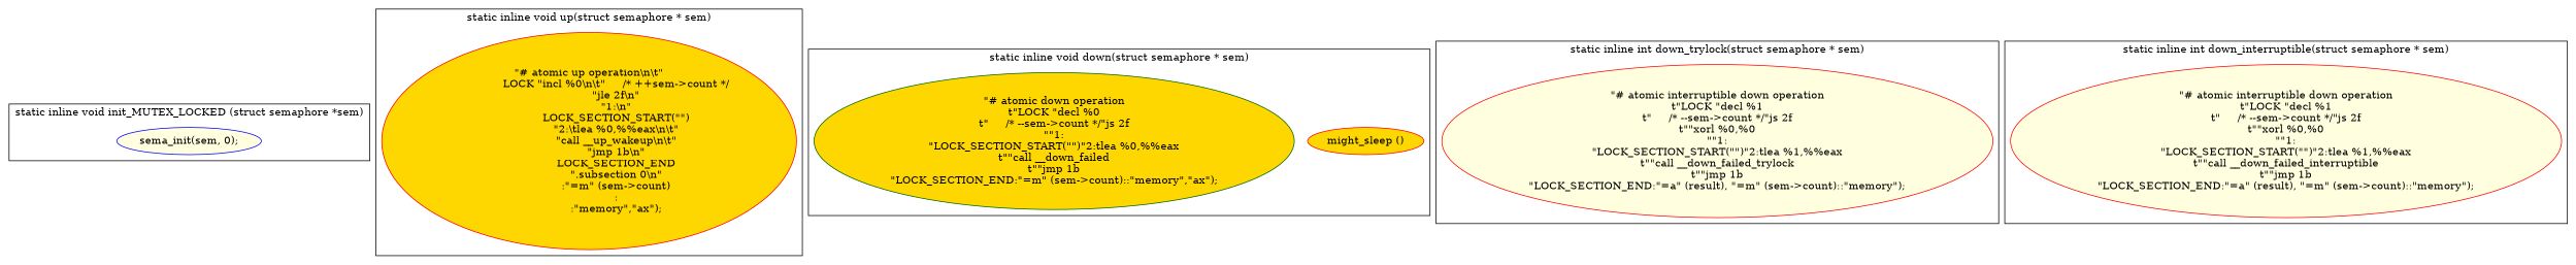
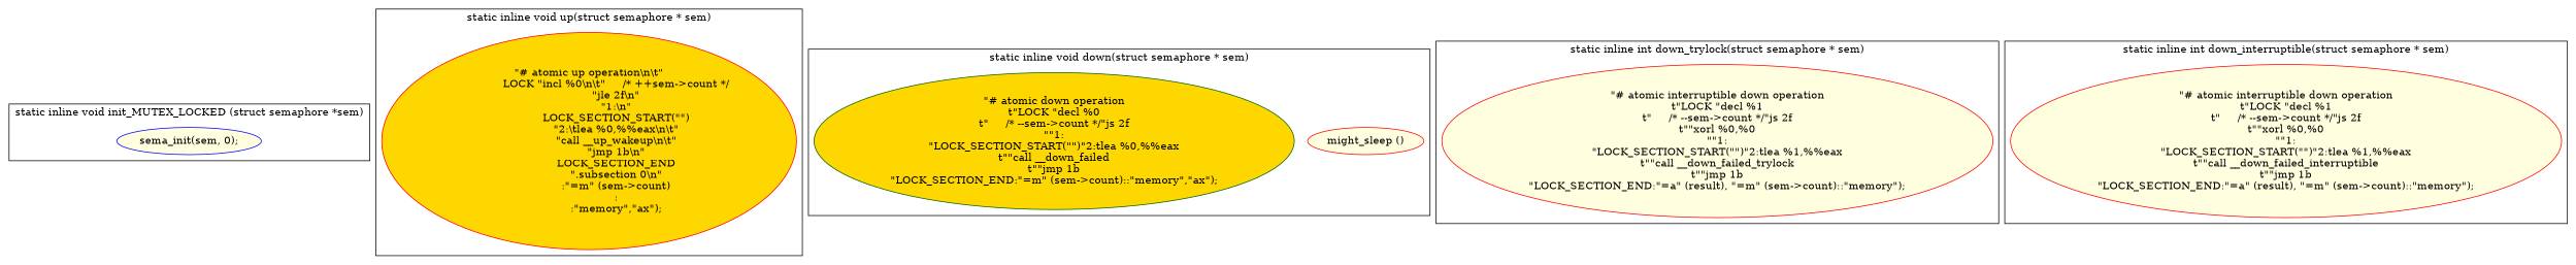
  digraph {
    node [style=filled fillcolor=lightyellow color=red]
    n1 [label="sema_init(sem, 0);" color=blue]
    n2 [label="\"# atomic up operation\\n\\t\"\n		LOCK \"incl %0\\n\\t\"     /* ++sem->count */\n		\"jle 2f\\n\"\n		\"1:\\n\"\n		LOCK_SECTION_START(\"\")\n		\"2:\\tlea %0,%%eax\\n\\t\"\n		\"call __up_wakeup\\n\\t\"\n		\"jmp 1b\\n\"\n		LOCK_SECTION_END\n		\".subsection 0\\n\"\n		:\"=m\" (sem->count)\n		:\n		:\"memory\",\"ax\");" fillcolor=gold]
-   n3 [label="might_sleep ()" fillcolor=gold]
+   n3 [label="might_sleep ()"]
    n4 [label="\"# atomic down operation\n\t\"LOCK \"decl %0\n\t\"     /* --sem->count */\"js 2f\n\"\"1:\n\"LOCK_SECTION_START(\"\")\"2:\tlea %0,%%eax\n\t\"\"call __down_failed\n\t\"\"jmp 1b\n\"LOCK_SECTION_END:\"=m\" (sem->count)::\"memory\",\"ax\");" fillcolor=gold color=darkgreen]
    n5 [label="\"# atomic interruptible down operation\n\t\"LOCK \"decl %1\n\t\"     /* --sem->count */\"js 2f\n\t\"\"xorl %0,%0\n\"\"1:\n\"LOCK_SECTION_START(\"\")\"2:\tlea %1,%%eax\n\t\"\"call __down_failed_trylock\n\t\"\"jmp 1b\n\"LOCK_SECTION_END:\"=a\" (result), \"=m\" (sem->count)::\"memory\");"]
    n6 [label="\"# atomic interruptible down operation\n\t\"LOCK \"decl %1\n\t\"     /* --sem->count */\"js 2f\n\t\"\"xorl %0,%0\n\"\"1:\n\"LOCK_SECTION_START(\"\")\"2:\tlea %1,%%eax\n\t\"\"call __down_failed_interruptible\n\t\"\"jmp 1b\n\"LOCK_SECTION_END:\"=a\" (result), \"=m\" (sem->count)::\"memory\");"]
    subgraph cluster_1 {
      label="static inline void init_MUTEX_LOCKED (struct semaphore *sem)"
      n1
    }
    subgraph cluster_2 {
      label="static inline void init_MUTEX (struct semaphore *sem)"
    }
    subgraph cluster_3 {
      label="static inline void up(struct semaphore * sem)"
      n2
    }
    subgraph cluster_4 {
      label="static inline void down(struct semaphore * sem)"
      n3
      n4
    }
    subgraph cluster_5 {
      label="static inline int down_trylock(struct semaphore * sem)"
      n5
    }
    subgraph cluster_6 {
      label="static inline int down_interruptible(struct semaphore * sem)"
      n6
    }
  }
